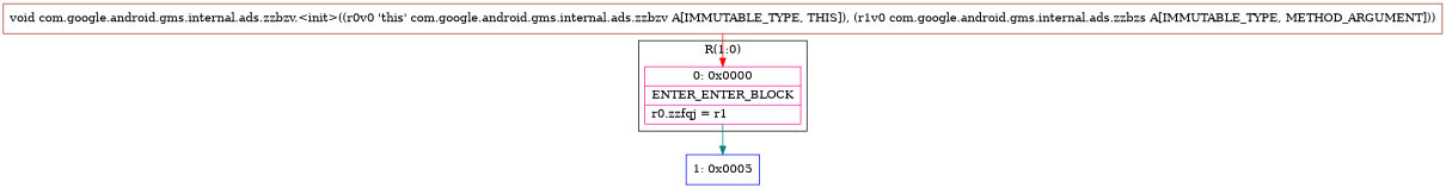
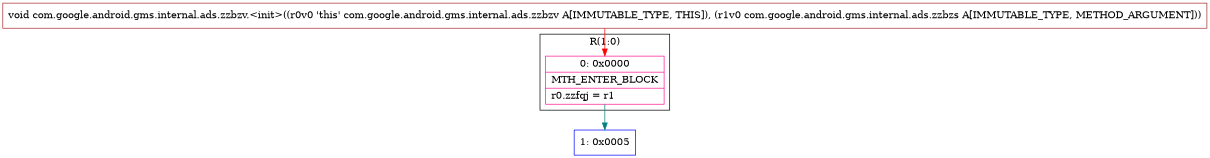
  digraph {
    node [shape=record]
-   n1 [color=deeppink label="{0\:\ 0x0000|ENTER_ENTER_BLOCK\l|r0.zzfqj = r1\l}"]
+   n1 [color=deeppink label="{0\:\ 0x0000|MTH_ENTER_BLOCK\l|r0.zzfqj = r1\l}"]
    n2 [color=blue label="{1\:\ 0x0005}"]
    n3 [label="{void com.google.android.gms.internal.ads.zzbzv.\<init\>((r0v0 'this' com.google.android.gms.internal.ads.zzbzv A[IMMUTABLE_TYPE, THIS]), (r1v0 com.google.android.gms.internal.ads.zzbzs A[IMMUTABLE_TYPE, METHOD_ARGUMENT])) }" color=brown]
    subgraph cluster_1 {
      label="R(1:0)"
      n1
    }
    n1 -> n2 [color=teal]
    n3 -> n1 [color=red]
  }
